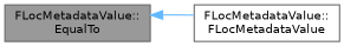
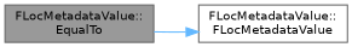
  digraph {
    rankdir=LR
    node [fontname=Helvetica fontsize=10 shape=box style=filled]
    n1 [color=gray40 fillcolor=grey60 fontcolor=black height=0.2 label="FLocMetadataValue::\lEqualTo" width=0.4]
    n2 [color=grey40 fillcolor=white height=0.2 label="FLocMetadataValue::\lFLocMetadataValue" width=0.4]
-   n2 -> n1 [color=steelblue1 fontname=Helvetica fontsize=10 labelfontname=Helvetica labelfontsize=10 style=solid]
+   n1 -> n2 [color=steelblue1 fontname=Helvetica fontsize=10 labelfontname=Helvetica labelfontsize=10 style=solid]
  }
